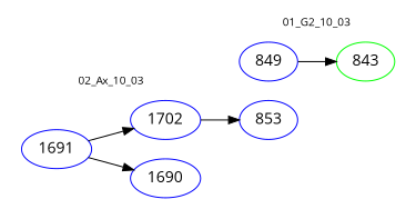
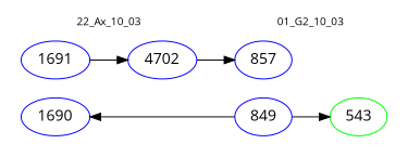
  digraph {
    fontname="Open Sans"
    rankdir=LR
    node [color=blue fontname="Open Sans"]
    edge [color=black fontname="Open Sans"]
    n1 [label=1691]
    n2 [label=1690]
-   n3 [label=1702]
+   n3 [label=4702]
    n4 [label=849]
-   n5 [color=green label=843]
-   n6 [label=853]
+   n5 [color=green label=543]
+   n6 [label=857]
    subgraph cluster_1 {
      color=white
      fontsize=10
-     label="02_Ax_10_03"
+     label="22_Ax_10_03"
      n1
      n2
      n3
    }
    subgraph cluster_2 {
      color=white
      fontsize=10
      label="01_G2_10_03"
      n4
      n5
      n6
    }
-   n1 -> n2
+   n4 -> n2
    n1 -> n3
    n3 -> n6
    n4 -> n5
  }
